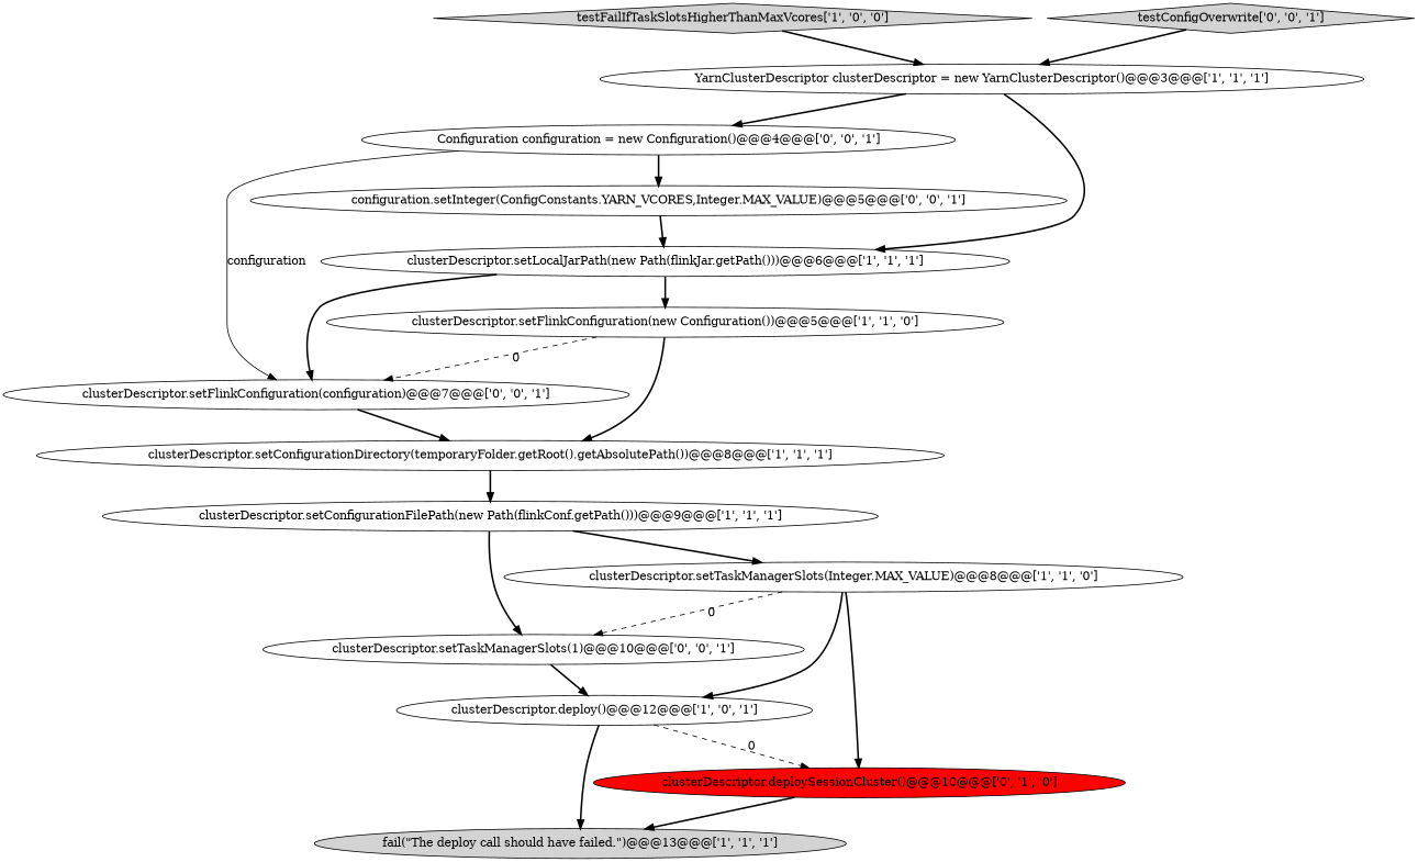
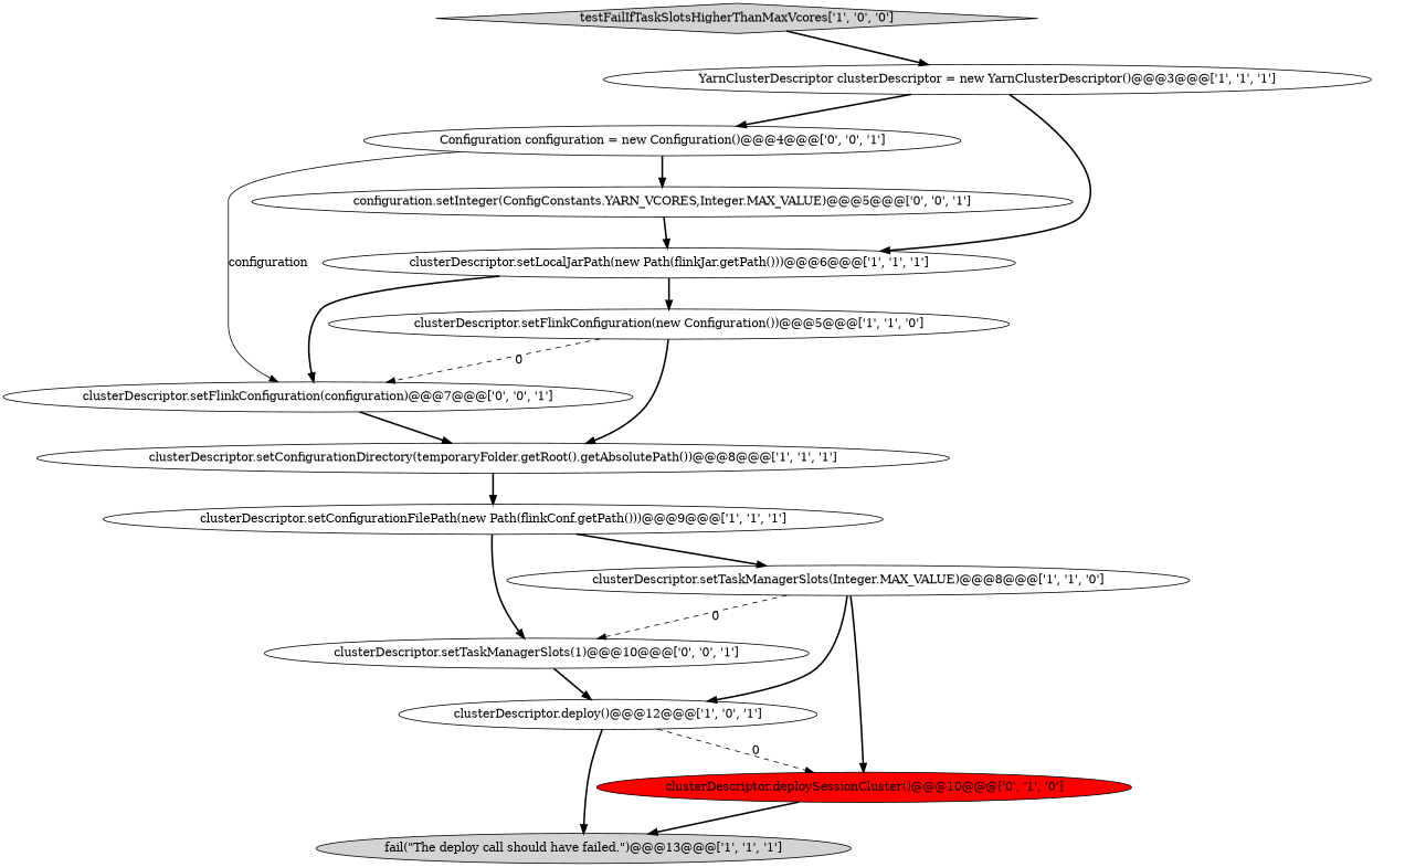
  digraph {
    node [fillcolor=white shape=ellipse style=filled]
    edge [style=bold]
    n1 [label="clusterDescriptor.setConfigurationDirectory(temporaryFolder.getRoot().getAbsolutePath())@@@8@@@['1', '1', '1']"]
    n2 [label="clusterDescriptor.setConfigurationFilePath(new Path(flinkConf.getPath()))@@@9@@@['1', '1', '1']"]
    n3 [label="clusterDescriptor.setTaskManagerSlots(1)@@@10@@@['0', '0', '1']"]
    n4 [label="clusterDescriptor.setTaskManagerSlots(Integer.MAX_VALUE)@@@8@@@['1', '1', '0']"]
    n5 [fillcolor=lightgray label="fail(\"The deploy call should have failed.\")@@@13@@@['1', '1', '1']"]
    n6 [label="clusterDescriptor.deploy()@@@12@@@['1', '0', '1']"]
    n7 [fillcolor=red label="clusterDescriptor.deploySessionCluster()@@@10@@@['0', '1', '0']"]
    n8 [label="clusterDescriptor.setFlinkConfiguration(configuration)@@@7@@@['0', '0', '1']"]
    n9 [label="Configuration configuration = new Configuration()@@@4@@@['0', '0', '1']"]
    n10 [label="configuration.setInteger(ConfigConstants.YARN_VCORES,Integer.MAX_VALUE)@@@5@@@['0', '0', '1']"]
    n11 [label="clusterDescriptor.setLocalJarPath(new Path(flinkJar.getPath()))@@@6@@@['1', '1', '1']"]
    n12 [label="clusterDescriptor.setFlinkConfiguration(new Configuration())@@@5@@@['1', '1', '0']"]
    n13 [fillcolor=lightgray label="testFailIfTaskSlotsHigherThanMaxVcores['1', '0', '0']" shape=diamond]
    n14 [label="YarnClusterDescriptor clusterDescriptor = new YarnClusterDescriptor()@@@3@@@['1', '1', '1']"]
-   n15 [fillcolor=lightgray label="testConfigOverwrite['0', '0', '1']" shape=diamond]
    n1 -> n2
    n2 -> n3
    n2 -> n4
    n3 -> n6
    n4 -> n3 [label=0 style=dashed]
    n4 -> n6
    n4 -> n7
    n6 -> n5
    n6 -> n7 [label=0 style=dashed]
    n7 -> n5
    n8 -> n1
    n9 -> n8 [label=configuration style=solid]
    n9 -> n10
    n10 -> n11
    n11 -> n8
    n11 -> n12
    n12 -> n1
    n12 -> n8 [label=0 style=dashed]
    n13 -> n14
    n14 -> n9
    n14 -> n11
-   n15 -> n14
  }
